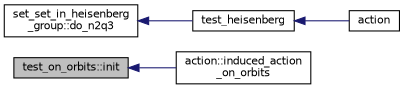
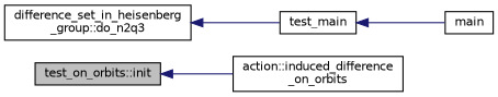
  digraph {
    rankdir=LR
    node [color=black fillcolor=white fontname=Helvetica fontsize=10 shape=record style=filled]
    edge [color=midnightblue dir=back fontname=Helvetica fontsize=10 labelfontname=Helvetica labelfontsize=10 style=solid]
    n1 [fillcolor=grey75 fontcolor=black height=0.2 label="test_on_orbits::init" width=0.4]
-   n2 [height=0.2 label="action::induced_action\l_on_orbits" width=0.4]
-   n3 [height=0.2 label="set_set_in_heisenberg\l_group::do_n2q3" width=0.4]
-   n4 [height=0.2 label=test_heisenberg width=0.4]
-   n5 [height=0.2 label=action width=0.4]
+   n2 [height=0.2 label="action::induced_difference\l_on_orbits" width=0.4]
+   n3 [height=0.2 label="difference_set_in_heisenberg\l_group::do_n2q3" width=0.4]
+   n4 [height=0.2 label=test_main width=0.4]
+   n5 [height=0.2 label=main width=0.4]
    n1 -> n2
    n3 -> n4
    n4 -> n5
  }
